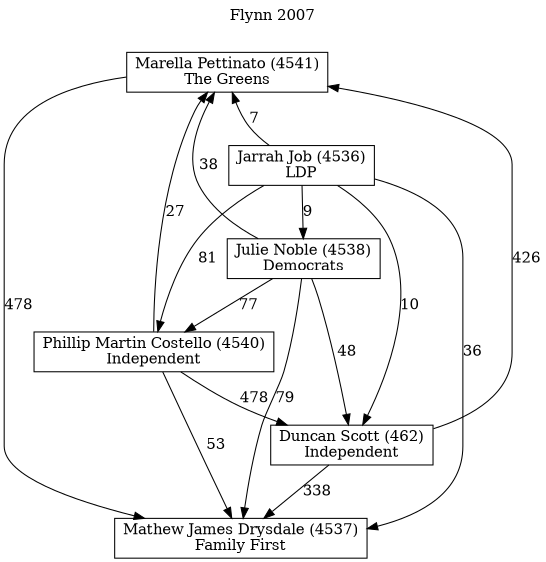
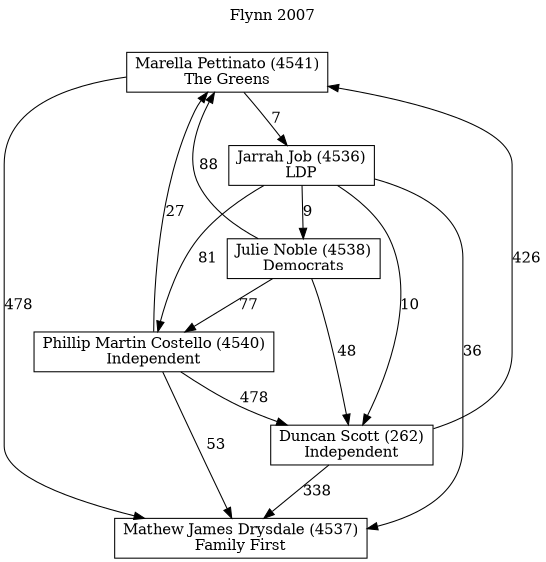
  digraph {
    label="Flynn 2007"
    labelloc=t
    mclimit=10
    node [shape=box]
    n1 [label="Mathew James Drysdale (4537)\nFamily First"]
    n2 [label="Marella Pettinato (4541)\nThe Greens"]
-   n3 [label="Duncan Scott (462)\nIndependent"]
+   n3 [label="Duncan Scott (262)\nIndependent"]
    n4 [label="Phillip Martin Costello (4540)\nIndependent"]
    n5 [label="Julie Noble (4538)\nDemocrats"]
    n6 [label="Jarrah Job (4536)\nLDP"]
    n2 -> n1 [label=478]
    n3 -> n1 [label=338]
    n3 -> n2 [label=426]
    n4 -> n1 [label=53]
    n4 -> n2 [label=27]
    n4 -> n3 [label=478]
-   n5 -> n1 [label=79]
-   n5 -> n2 [label=38]
+   n5 -> n2 [label=88]
    n5 -> n3 [label=48]
    n5 -> n4 [label=77]
    n6 -> n1 [label=36]
-   n6 -> n2 [label=7]
+   n2 -> n6 [label=7]
    n6 -> n3 [label=10]
    n6 -> n4 [label=81]
    n6 -> n5 [label=9]
  }
